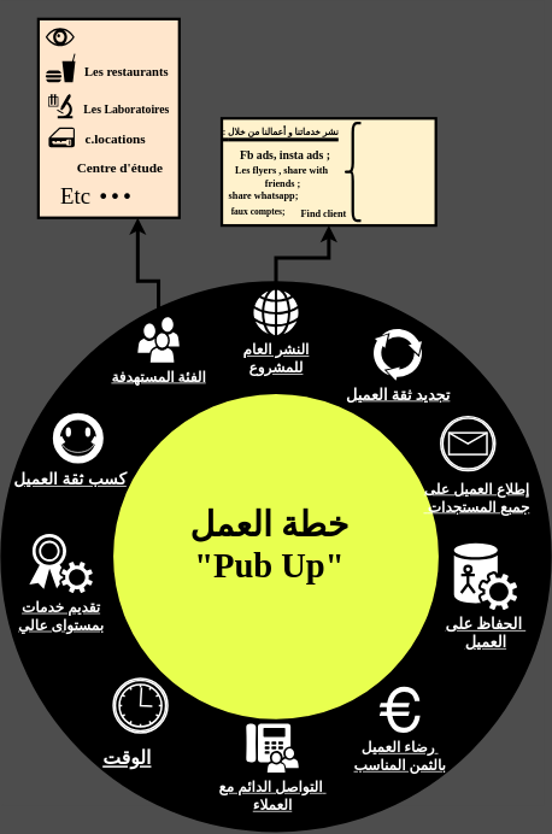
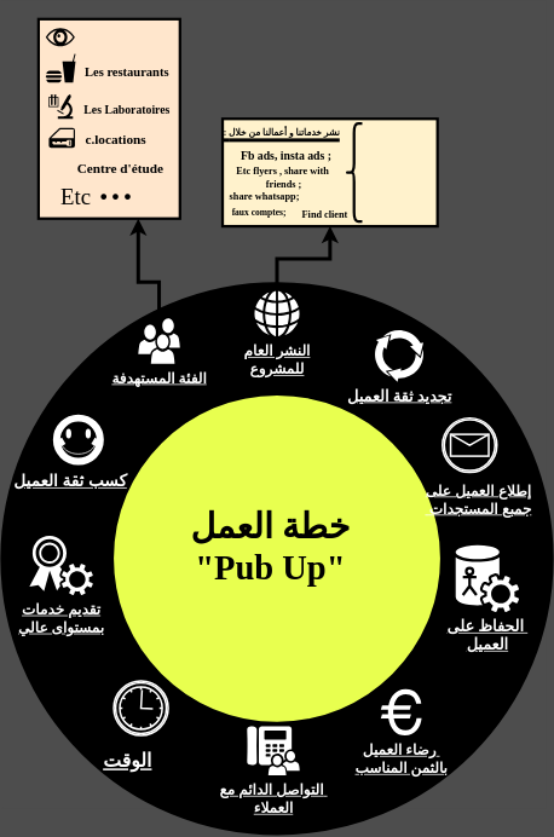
  <mxCell id="0" />
  <mxCell id="1" parent="0" />
  <mxCell id="2" value="&lt;h1 style=&quot;font-size: 38px&quot;&gt;&lt;font color=&quot;#000000&quot; style=&quot;font-size: 38px&quot;&gt;&lt;span style=&quot;font-size: 38px&quot;&gt;خطة العمل&lt;br&gt;&lt;/span&gt;&lt;/font&gt;&lt;span style=&quot;font-size: 38px&quot;&gt;&lt;font color=&quot;#000000&quot; style=&quot;font-size: 38px&quot;&gt;&quot;Pub Up&quot;&lt;/font&gt;&lt;/span&gt;&lt;/h1&gt;" style="ellipse;whiteSpace=wrap;html=1;rounded=0;shadow=0;comic=0;strokeWidth=1;fontFamily=Comic Sans MS;fontSize=38;strokeColor=none;fontColor=#0069D1;fontStyle=1;labelBackgroundColor=none;fillColor=#E8FF4F;" parent="1" vertex="1"><mxGeometry x="100" y="407" width="392" height="392" as="geometry" /></mxCell>
  <mxCell id="3" value="" style="verticalLabelPosition=bottom;verticalAlign=top;html=1;shape=mxgraph.basic.donut;dx=25;strokeWidth=100;fontSize=15;fillColor=#000000;" vertex="1" parent="1"><mxGeometry x="48" y="360" width="510" height="510" as="geometry" /></mxCell>
  <mxCell id="4" style="edgeStyle=orthogonalEdgeStyle;rounded=0;orthogonalLoop=1;jettySize=auto;html=1;strokeWidth=4;fontFamily=Comic Sans MS;fontSize=11;fontColor=none;" edge="1" parent="1" source="5"><mxGeometry relative="1" as="geometry"><mxPoint x="150" y="240" as="targetPoint" /><Array as="points"><mxPoint x="173" y="310" /><mxPoint x="150" y="310" /><mxPoint x="150" y="270" /></Array></mxGeometry></mxCell>
  <mxCell id="5" value="&lt;font style=&quot;font-size: 16px&quot;&gt;&lt;b&gt;&lt;u&gt;الفئة المستهدفة&lt;/u&gt;&lt;/b&gt;&lt;/font&gt;" style="shadow=0;dashed=0;html=1;strokeColor=none;fillColor=#ffffff;labelPosition=center;verticalLabelPosition=bottom;verticalAlign=top;shape=mxgraph.office.users.users;rounded=0;comic=0;fontFamily=Verdana;fontSize=14;fontColor=#FFFFFF;" parent="1" vertex="1"><mxGeometry x="150" y="350" width="46" height="50" as="geometry" /></mxCell>
  <mxCell id="6" value="&lt;font style=&quot;font-size: 16px&quot;&gt;&lt;b&gt;&lt;u&gt;التواصل الدائم مع&amp;nbsp;&lt;br&gt;العملاء&lt;/u&gt;&lt;/b&gt;&lt;/font&gt;" style="shadow=0;dashed=0;html=1;strokeColor=none;fillColor=#ffffff;labelPosition=center;verticalLabelPosition=bottom;verticalAlign=top;shape=mxgraph.office.users.response_group;rounded=0;comic=0;fontFamily=Verdana;fontSize=14;fontColor=#FFFFFF;" parent="1" vertex="1"><mxGeometry x="270" y="800" width="58" height="54" as="geometry" /></mxCell>
  <mxCell id="7" value="&lt;font style=&quot;font-size: 17px&quot;&gt;&lt;b&gt;&lt;u&gt;الحفاظ على&amp;nbsp;&lt;br&gt;العميل&lt;/u&gt;&lt;/b&gt;&lt;/font&gt;" style="shadow=0;dashed=0;html=1;strokeColor=none;fillColor=#ffffff;labelPosition=center;verticalLabelPosition=bottom;verticalAlign=top;shape=mxgraph.office.services.central_management_service;rounded=0;comic=0;fontFamily=Verdana;fontSize=14;fontColor=#FFFFFF;" parent="1" vertex="1"><mxGeometry x="500" y="599.88" width="70" height="74.12" as="geometry" /></mxCell>
  <mxCell id="8" value="&lt;font style=&quot;font-size: 16px&quot;&gt;&lt;b&gt;&lt;u&gt;تقديم خدمات&lt;br&gt;بمستواى عالي&lt;/u&gt;&lt;/b&gt;&lt;/font&gt;" style="shadow=0;dashed=0;html=1;strokeColor=none;fillColor=#ffffff;labelPosition=center;verticalLabelPosition=bottom;verticalAlign=top;shape=mxgraph.office.security.token_service;rounded=0;comic=0;fontFamily=Verdana;fontSize=14;fontColor=#FFFFFF;" parent="1" vertex="1"><mxGeometry x="30" y="590" width="70" height="65.33" as="geometry" /></mxCell>
  <mxCell id="9" value="" style="edgeStyle=orthogonalEdgeStyle;rounded=0;orthogonalLoop=1;jettySize=auto;html=1;fontFamily=Comic Sans MS;fontSize=41;fontColor=none;strokeWidth=4;" edge="1" parent="1" source="10" target="20"><mxGeometry relative="1" as="geometry" /></mxCell>
  <mxCell id="10" value="&lt;font style=&quot;font-size: 16px&quot;&gt;&lt;u&gt;&lt;b&gt;النشر العام&lt;br&gt;للمشروع&lt;/b&gt;&lt;/u&gt;&lt;/font&gt;" style="shadow=0;dashed=0;html=1;strokeColor=none;fillColor=#ffffff;labelPosition=center;verticalLabelPosition=bottom;verticalAlign=top;shape=mxgraph.office.concepts.globe_internet;rounded=0;comic=0;fontFamily=Verdana;fontSize=14;fontColor=#FFFFFF;" parent="1" vertex="1"><mxGeometry x="278" y="320" width="50" height="50" as="geometry" /></mxCell>
  <mxCell id="11" value="&lt;b&gt;&lt;u&gt;&lt;font style=&quot;font-size: 17px&quot;&gt;تجديد ثقة العميل&lt;/font&gt;&lt;/u&gt;&lt;/b&gt;" style="shadow=0;dashed=0;html=1;strokeColor=none;shape=mxgraph.mscae.general.continuous_cycle;fillColor=#ffffff;rounded=0;comic=0;fontFamily=Verdana;fontSize=14;fontColor=#FFFFFF;verticalAlign=top;labelPosition=center;verticalLabelPosition=bottom;align=center;" parent="1" vertex="1"><mxGeometry x="410" y="362.19" width="55.5" height="57.81" as="geometry" /></mxCell>
  <mxCell id="12" value="&lt;font style=&quot;font-size: 16px&quot;&gt;&lt;b&gt;&lt;u&gt;رضاء العميل&amp;nbsp;&lt;br&gt;بالثمن المناسب&lt;/u&gt;&lt;/b&gt;&lt;/font&gt;" style="shape=mxgraph.signs.travel.euro;html=1;fillColor=#ffffff;strokeColor=none;verticalLabelPosition=bottom;verticalAlign=top;align=center;rounded=0;shadow=0;dashed=0;comic=0;fontFamily=Verdana;fontSize=14;fontColor=#FFFFFF;" parent="1" vertex="1"><mxGeometry x="417.5" y="759" width="45" height="51" as="geometry" /></mxCell>
  <mxCell id="13" value="" style="shape=umlActor;verticalLabelPosition=bottom;verticalAlign=top;html=1;outlineConnect=0;strokeWidth=3;" vertex="1" parent="1"><mxGeometry x="508" y="625.33" width="15.01" height="30" as="geometry" /></mxCell>
  <mxCell id="14" value="" style="verticalLabelPosition=bottom;verticalAlign=top;html=1;shape=mxgraph.basic.smiley;strokeWidth=8;fillColor=none;strokeColor=#FFFFFF;" vertex="1" parent="1"><mxGeometry x="60" y="460" width="48" height="48" as="geometry" /></mxCell>
  <mxCell id="15" value="" style="shape=mxgraph.bpmn.shape;html=1;verticalLabelPosition=bottom;labelBackgroundColor=#ffffff;verticalAlign=top;align=center;perimeter=ellipsePerimeter;outlineConnect=0;outline=catching;symbol=timer;strokeColor=#FFFFFF;strokeWidth=2;fillColor=none;fontSize=15;" vertex="1" parent="1"><mxGeometry x="123" y="750" width="60" height="60" as="geometry" /></mxCell>
  <mxCell id="16" value="&lt;font style=&quot;font-size: 18px&quot; color=&quot;#ffffff&quot;&gt;&lt;b&gt;&lt;u&gt;كسب ثقة العميل&lt;/u&gt;&lt;/b&gt;&lt;/font&gt;" style="text;html=1;align=center;verticalAlign=middle;resizable=0;points=[];autosize=1;fontSize=15;" vertex="1" parent="1"><mxGeometry x="20" y="520" width="110" height="20" as="geometry" /></mxCell>
  <mxCell id="17" value="الوقت" style="text;html=1;align=center;verticalAlign=middle;resizable=0;points=[];autosize=1;fontSize=21;fontColor=#FFFFFF;fontStyle=5" vertex="1" parent="1"><mxGeometry x="113" y="822" width="50" height="30" as="geometry" /></mxCell>
  <mxCell id="18" value="" style="shape=mxgraph.bpmn.shape;html=1;verticalLabelPosition=bottom;labelBackgroundColor=#ffffff;verticalAlign=top;align=center;perimeter=ellipsePerimeter;outlineConnect=0;outline=boundInt;symbol=message;strokeColor=#FFFFFF;strokeWidth=2;fillColor=none;fontSize=21;fontColor=#FFFFFF;" vertex="1" parent="1"><mxGeometry x="485.5" y="460" width="60" height="60" as="geometry" /></mxCell>
  <mxCell id="19" value="إطلاع العميل على&lt;br style=&quot;font-size: 16px;&quot;&gt;&amp;nbsp;جمبع المستجدات" style="text;html=1;align=center;verticalAlign=middle;resizable=0;points=[];autosize=1;fontSize=16;fontColor=#FFFFFF;fontStyle=5" vertex="1" parent="1"><mxGeometry x="470" y="530" width="110" height="40" as="geometry" /></mxCell>
  <mxCell id="20" value="" style="whiteSpace=wrap;html=1;rounded=0;shadow=0;dashed=0;fontFamily=Verdana;fontSize=14;verticalAlign=top;comic=0;fillColor=#fff2cc;strokeWidth=3;" vertex="1" parent="1"><mxGeometry x="243" y="130" width="237" height="118.5" as="geometry" /></mxCell>
  <mxCell id="21" value="" style="shape=image;html=1;verticalAlign=top;verticalLabelPosition=bottom;labelBackgroundColor=#ffffff;imageAspect=0;aspect=fixed;image=https://cdn3.iconfinder.com/data/icons/transparent-on-dark-grey/500/icon-04-128.png;strokeColor=#000000;strokeWidth=3;fillColor=#E8FF4F;fontFamily=Comic Sans MS;fontSize=41;fontColor=none;" vertex="1" parent="1"><mxGeometry x="440" y="140" width="30" height="30" as="geometry" /></mxCell>
  <mxCell id="22" value="" style="shape=image;html=1;verticalAlign=top;verticalLabelPosition=bottom;labelBackgroundColor=#ffffff;imageAspect=0;aspect=fixed;image=https://cdn0.iconfinder.com/data/icons/global-top-brands/90/whatsapp-logo-128.png;strokeColor=#000000;strokeWidth=3;fillColor=#E8FF4F;fontFamily=Comic Sans MS;fontSize=41;fontColor=none;" vertex="1" parent="1"><mxGeometry x="440" y="174.25" width="30" height="30" as="geometry" /></mxCell>
  <mxCell id="23" value="" style="shape=image;html=1;verticalAlign=top;verticalLabelPosition=bottom;labelBackgroundColor=#ffffff;imageAspect=0;aspect=fixed;image=https://cdn3.iconfinder.com/data/icons/transparent-on-dark-grey/500/icon-02-128.png;strokeColor=#000000;strokeWidth=3;fillColor=#E8FF4F;fontFamily=Comic Sans MS;fontSize=41;fontColor=none;" vertex="1" parent="1"><mxGeometry x="440" y="210" width="30" height="30" as="geometry" /></mxCell>
  <mxCell id="24" value="" style="shape=image;html=1;verticalAlign=top;verticalLabelPosition=bottom;labelBackgroundColor=#ffffff;imageAspect=0;aspect=fixed;image=https://cdn4.iconfinder.com/data/icons/basic-ui-2-line/32/people-plus-add-friend-member-128.png;strokeColor=#000000;strokeWidth=3;fillColor=#E8FF4F;fontFamily=Comic Sans MS;fontSize=41;fontColor=none;" vertex="1" parent="1"><mxGeometry x="400" y="135" width="35" height="35" as="geometry" /></mxCell>
  <mxCell id="25" value="" style="shape=image;html=1;verticalAlign=top;verticalLabelPosition=bottom;labelBackgroundColor=#ffffff;imageAspect=0;aspect=fixed;image=https://cdn2.iconfinder.com/data/icons/strongicon-vol-25-free/24/nature-22-128.png;strokeColor=#000000;strokeWidth=3;fillColor=#E8FF4F;fontFamily=Comic Sans MS;fontSize=41;fontColor=none;" vertex="1" parent="1"><mxGeometry x="400" y="174.25" width="35.75" height="35.75" as="geometry" /></mxCell>
  <mxCell id="26" value="" style="shape=image;html=1;verticalAlign=top;verticalLabelPosition=bottom;labelBackgroundColor=#ffffff;imageAspect=0;aspect=fixed;image=https://cdn1.iconfinder.com/data/icons/social-media-outline-6/128/SocialMedia_Twitter-Outline-128.png;strokeColor=#000000;strokeWidth=3;fillColor=#E8FF4F;fontFamily=Comic Sans MS;fontSize=41;fontColor=none;" vertex="1" parent="1"><mxGeometry x="397" y="206" width="38" height="38" as="geometry" /></mxCell>
  <mxCell id="27" value="&lt;font size=&quot;1&quot;&gt;: نشر خدماتنا و أعمالنا من خلال&lt;/font&gt;" style="text;html=1;align=center;verticalAlign=middle;resizable=0;points=[];autosize=1;fontSize=41;fontFamily=Comic Sans MS;fontColor=none;fontStyle=5" vertex="1" parent="1"><mxGeometry x="243" y="100" width="130" height="70" as="geometry" /></mxCell>
  <mxCell id="28" value="Fb ads, insta ads ;" style="text;html=1;align=center;verticalAlign=middle;resizable=0;points=[];autosize=1;fontSize=13;fontFamily=Comic Sans MS;fontColor=none;fontStyle=1" vertex="1" parent="1"><mxGeometry x="243" y="160" width="140" height="20" as="geometry" /></mxCell>
- <mxCell id="29" value="Les flyers , share with&lt;br style=&quot;font-size: 11px&quot;&gt;&amp;nbsp;friends ;" style="text;html=1;align=center;verticalAlign=middle;resizable=0;points=[];autosize=1;fontSize=11;fontFamily=Comic Sans MS;fontColor=none;fontStyle=1" vertex="1" parent="1"><mxGeometry x="239.02" y="180" width="140" height="30" as="geometry" /></mxCell>
+ <mxCell id="29" value="Etc flyers , share with&lt;br style=&quot;font-size: 11px&quot;&gt;&amp;nbsp;friends ;" style="text;html=1;align=center;verticalAlign=middle;resizable=0;points=[];autosize=1;fontSize=11;fontFamily=Comic Sans MS;fontColor=none;fontStyle=1" vertex="1" parent="1"><mxGeometry x="239.02" y="180" width="140" height="30" as="geometry" /></mxCell>
  <mxCell id="30" value="" style="shape=curlyBracket;whiteSpace=wrap;html=1;rounded=1;labelBackgroundColor=none;strokeColor=#000000;strokeWidth=3;fillColor=#E8FF4F;fontFamily=Comic Sans MS;fontSize=11;fontColor=none;" vertex="1" parent="1"><mxGeometry x="379.02" y="135.31" width="17.98" height="107.87" as="geometry" /></mxCell>
  <mxCell id="31" value="&lt;b&gt;share whatsapp;&lt;/b&gt;" style="text;html=1;align=center;verticalAlign=middle;resizable=0;points=[];autosize=1;fontSize=11;fontFamily=Comic Sans MS;fontColor=none;" vertex="1" parent="1"><mxGeometry x="239.02" y="206" width="100" height="20" as="geometry" /></mxCell>
  <mxCell id="32" value="Find client&amp;nbsp;" style="text;html=1;align=center;verticalAlign=middle;resizable=0;points=[];autosize=1;fontSize=11;fontFamily=Comic Sans MS;fontColor=none;fontStyle=1" vertex="1" parent="1"><mxGeometry x="317" y="226" width="80" height="20" as="geometry" /></mxCell>
  <mxCell id="33" value="&lt;font style=&quot;font-size: 10px&quot;&gt;faux comptes;&lt;/font&gt;" style="text;html=1;align=center;verticalAlign=middle;resizable=0;points=[];autosize=1;fontSize=11;fontFamily=Comic Sans MS;fontColor=none;fontStyle=1" vertex="1" parent="1"><mxGeometry x="243" y="223.18" width="80" height="20" as="geometry" /></mxCell>
  <mxCell id="34" value="" style="whiteSpace=wrap;html=1;labelBackgroundColor=none;strokeWidth=3;fillColor=#ffe6cc;fontFamily=Comic Sans MS;fontSize=11;" vertex="1" parent="1"><mxGeometry x="40" y="20" width="156" height="220" as="geometry" /></mxCell>
  <mxCell id="35" value="" style="shape=mxgraph.signs.healthcare.eye;html=1;pointerEvents=1;fillColor=#000000;strokeColor=none;verticalLabelPosition=bottom;verticalAlign=top;align=center;labelBackgroundColor=none;fontFamily=Comic Sans MS;fontSize=11;fontColor=none;" vertex="1" parent="1"><mxGeometry x="48" y="30" width="32" height="20" as="geometry" /></mxCell>
  <mxCell id="36" value="" style="shape=mxgraph.signs.food.fast_food;html=1;pointerEvents=1;fillColor=#000000;strokeColor=none;verticalLabelPosition=bottom;verticalAlign=top;align=center;labelBackgroundColor=none;fontFamily=Comic Sans MS;fontSize=11;fontColor=none;" vertex="1" parent="1"><mxGeometry x="48" y="58.19" width="32.92" height="31.81" as="geometry" /></mxCell>
  <mxCell id="37" value="" style="shape=mxgraph.signs.science.laboratory;html=1;pointerEvents=1;fillColor=#000000;strokeColor=none;verticalLabelPosition=bottom;verticalAlign=top;align=center;labelBackgroundColor=none;fontFamily=Comic Sans MS;fontSize=11;fontColor=none;" vertex="1" parent="1"><mxGeometry x="50.96" y="103" width="27" height="27" as="geometry" /></mxCell>
  <mxCell id="38" value="" style="shape=mxgraph.signs.transportation.car_lock;html=1;pointerEvents=1;fillColor=#000000;strokeColor=none;verticalLabelPosition=bottom;verticalAlign=top;align=center;labelBackgroundColor=none;fontFamily=Comic Sans MS;fontSize=11;fontColor=none;" vertex="1" parent="1"><mxGeometry x="51.41" y="140" width="28.74" height="22" as="geometry" /></mxCell>
  <mxCell id="39" value="" style="shape=image;html=1;verticalAlign=top;verticalLabelPosition=bottom;labelBackgroundColor=#ffffff;imageAspect=0;aspect=fixed;image=https://cdn1.iconfinder.com/data/icons/support-centre-hand-drawn-design/512/hand_book_support_centre-128.png;strokeColor=#000000;strokeWidth=3;fillColor=#E8FF4F;fontFamily=Comic Sans MS;fontSize=11;fontColor=none;" vertex="1" parent="1"><mxGeometry x="47.96" y="170" width="30" height="30" as="geometry" /></mxCell>
  <mxCell id="40" value="Les restaurants&amp;nbsp;" style="text;html=1;align=center;verticalAlign=middle;resizable=0;points=[];autosize=1;fontSize=14;fontFamily=Comic Sans MS;fontColor=none;fontStyle=1" vertex="1" parent="1"><mxGeometry x="74" y="70" width="130" height="20" as="geometry" /></mxCell>
  <mxCell id="41" value="Les Laboratoires&amp;nbsp;" style="text;html=1;align=center;verticalAlign=middle;resizable=0;points=[];autosize=1;fontSize=13;fontFamily=Comic Sans MS;fontColor=none;fontStyle=1" vertex="1" parent="1"><mxGeometry x="74" y="110" width="130" height="20" as="geometry" /></mxCell>
  <mxCell id="42" value="c.locations" style="text;html=1;align=center;verticalAlign=middle;resizable=0;points=[];autosize=1;fontSize=15;fontFamily=Comic Sans MS;fontColor=none;fontStyle=1" vertex="1" parent="1"><mxGeometry x="80" y="142" width="90" height="20" as="geometry" /></mxCell>
  <mxCell id="43" value="Centre d'étude" style="text;html=1;align=center;verticalAlign=middle;resizable=0;points=[];autosize=1;fontSize=15;fontFamily=Comic Sans MS;fontColor=none;fontStyle=1" vertex="1" parent="1"><mxGeometry x="65" y="174.25" width="130" height="20" as="geometry" /></mxCell>
  <mxCell id="44" value="&lt;font style=&quot;font-size: 53px;&quot;&gt;...&lt;/font&gt;" style="text;html=1;align=center;verticalAlign=middle;resizable=0;points=[];autosize=1;fontSize=53;fontFamily=Comic Sans MS;fontColor=none;" vertex="1" parent="1"><mxGeometry x="95" y="166" width="60" height="70" as="geometry" /></mxCell>
  <mxCell id="45" value="Etc" style="text;html=1;align=center;verticalAlign=middle;resizable=0;points=[];autosize=1;fontSize=25;fontFamily=Comic Sans MS;fontColor=none;" vertex="1" parent="1"><mxGeometry x="50.96" y="196" width="60" height="40" as="geometry" /></mxCell>
